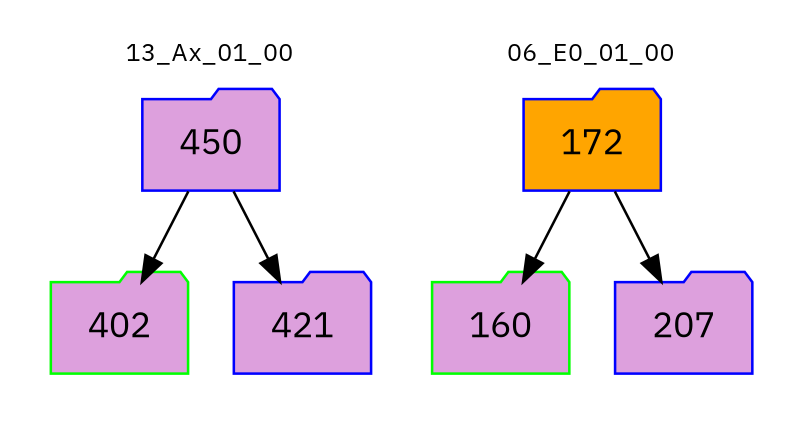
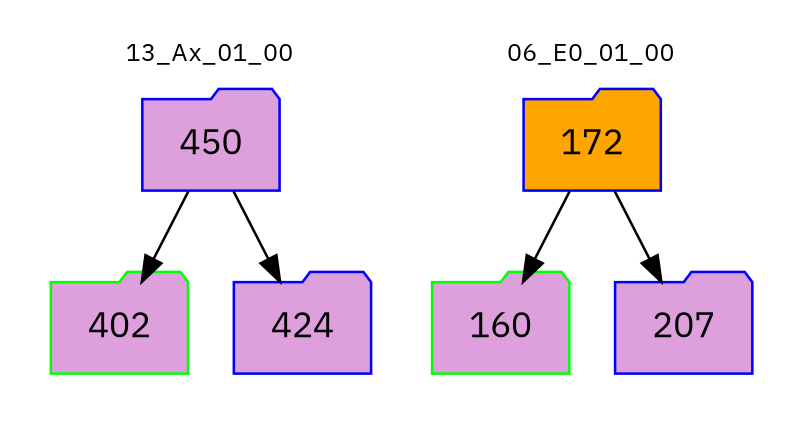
  digraph {
    fontname="IBM Plex Sans"
    node [color=blue fillcolor=plum fontname="IBM Plex Sans" shape=folder style=filled]
    edge [color=black fontname="IBM Plex Sans"]
    n1 [label=450]
    n2 [color=green label=402]
-   n3 [label=421]
+   n3 [label=424]
    n4 [fillcolor=orange label=172]
    n5 [color=green label=160]
    n6 [label=207]
    subgraph cluster_1 {
      color=white
      fontsize=10
      label="13_Ax_01_00"
      n1
      n2
      n3
    }
    subgraph cluster_2 {
      color=white
      fontsize=10
      label="06_E0_01_00"
      n4
      n5
      n6
    }
    n1 -> n2
    n1 -> n3
    n4 -> n5
    n4 -> n6
  }
